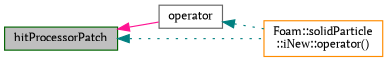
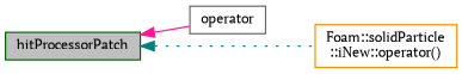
  digraph {
    fontname="PT Serif"
    rankdir=LR
    node [fontname="PT Serif" fontsize=10 shape=record]
    edge [color=teal dir=back fontname="PT Serif" fontsize=10 labelfontname=Helvetica labelfontsize=10 style=dotted]
    n1 [color=darkgreen fillcolor=grey75 fontcolor=black height=0.2 label=hitProcessorPatch style=filled width=0.4]
    n2 [color=gray40 height=0.2 label=operator width=0.4]
    n3 [color=darkorange height=0.2 label="Foam::solidParticle\l::iNew::operator()" width=0.4]
    n1 -> n2 [color=deeppink style=solid]
    n1 -> n3
-   n2 -> n3
  }
